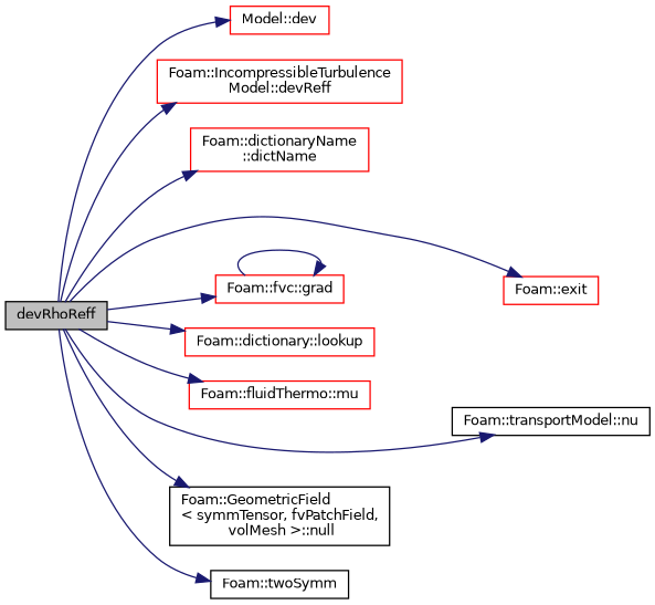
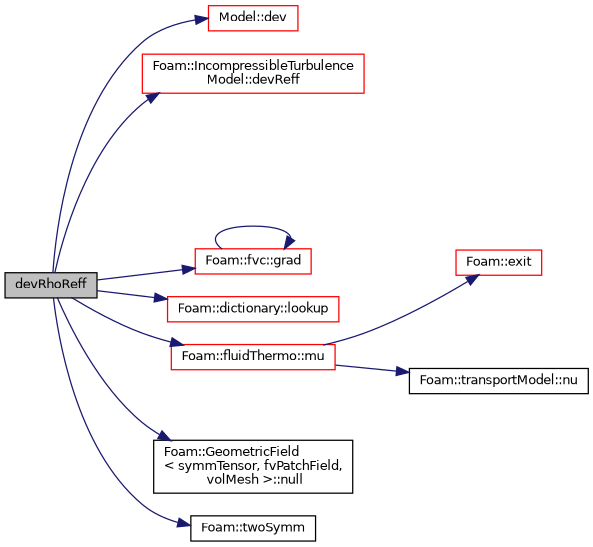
  digraph {
    rankdir=LR
    node [color=red fontname=Helvetica fontsize=10 shape=record]
    edge [color=midnightblue fontname=Helvetica fontsize=10 labelfontname=Helvetica labelfontsize=10 style=solid]
    n1 [color=black fillcolor=grey75 fontcolor=black height=0.2 label=devRhoReff style=filled width=0.4]
    n2 [height=0.2 label="Model::dev" width=0.4]
    n3 [height=0.2 label="Foam::IncompressibleTurbulence\lModel::devReff" width=0.4]
-   n4 [height=0.2 label="Foam::dictionaryName\l::dictName" width=0.4]
    n5 [height=0.2 label="Foam::exit" width=0.4]
    n6 [height=0.2 label="Foam::fvc::grad" width=0.4]
    n7 [height=0.2 label="Foam::dictionary::lookup" width=0.4]
    n8 [height=0.2 label="Foam::fluidThermo::mu" width=0.4]
    n9 [color=black height=0.2 label="Foam::transportModel::nu" width=0.4]
    n10 [color=black height=0.2 label="Foam::GeometricField\l\< symmTensor, fvPatchField,\l volMesh \>::null" width=0.4]
    n11 [color=black height=0.2 label="Foam::twoSymm" width=0.4]
    n1 -> n2
    n1 -> n3
-   n1 -> n4
-   n1 -> n5
+   n8 -> n5
    n1 -> n6
    n1 -> n7
    n1 -> n8
-   n1 -> n9
+   n8 -> n9
    n1 -> n10
    n1 -> n11
    n6 -> n6
  }
